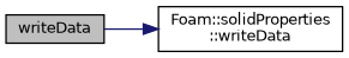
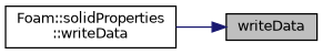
  digraph {
    rankdir=LR
    node [color=black fontname=Helvetica fontsize=10 shape=record]
    n1 [fillcolor=grey75 fontcolor=black height=0.2 label=writeData style=filled width=0.4]
    n2 [height=0.2 label="Foam::solidProperties\l::writeData" width=0.4]
-   n1 -> n2 [color=midnightblue fontname=Helvetica fontsize=10 labelfontname=Helvetica labelfontsize=10 style=solid]
+   n2 -> n1 [color=midnightblue fontname=Helvetica fontsize=10 labelfontname=Helvetica labelfontsize=10 style=solid]
  }
